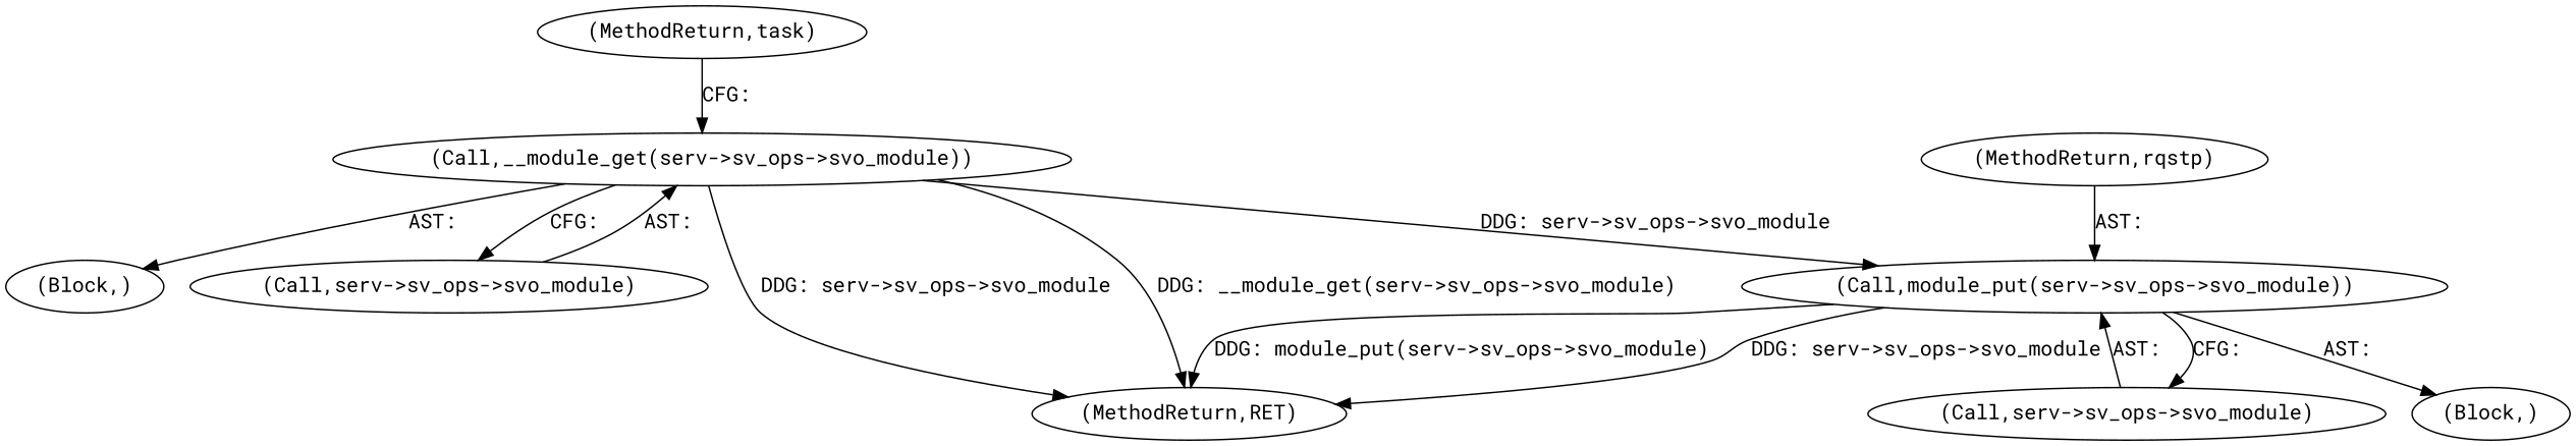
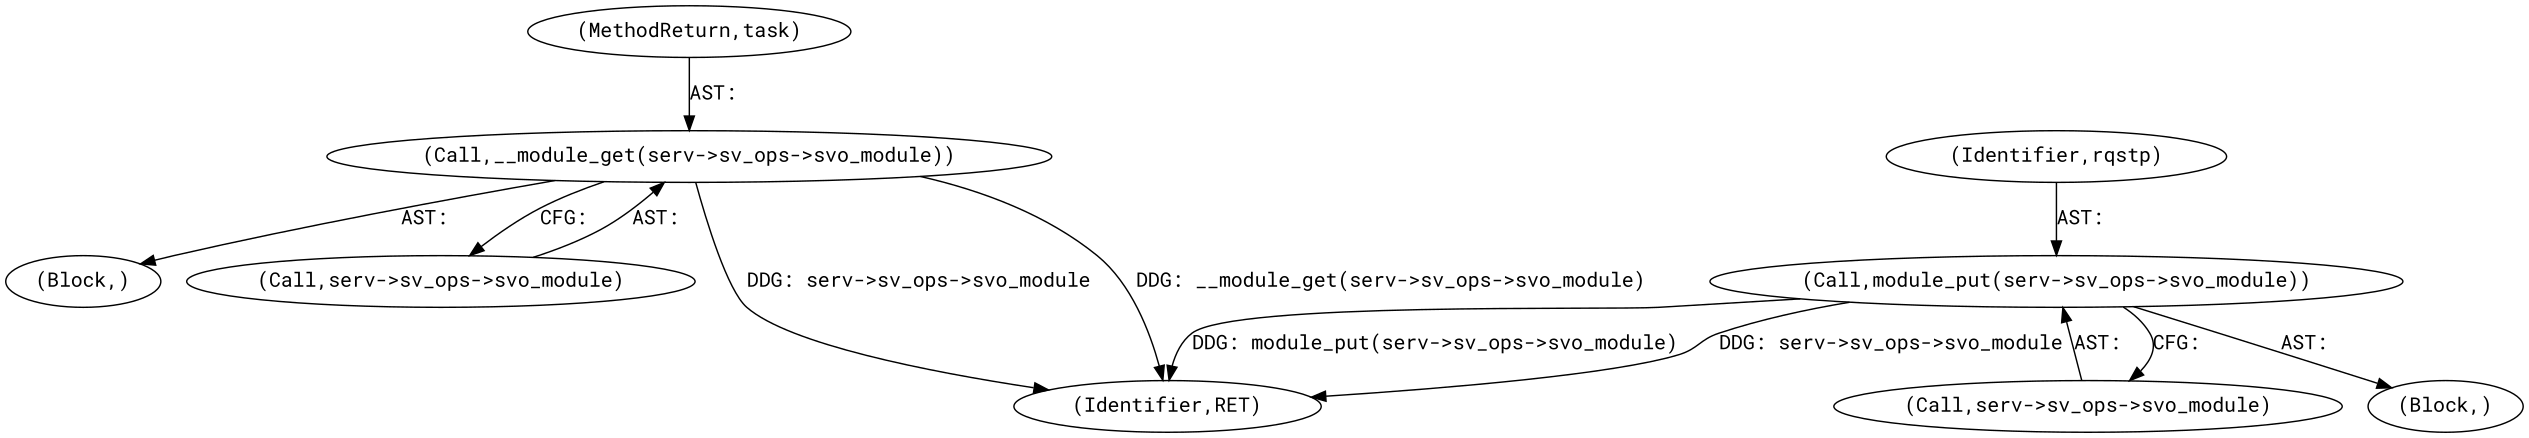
  digraph {
    fontname="Roboto Mono"
    node [fontname="Roboto Mono"]
    edge [fontname="Roboto Mono"]
    n1 [label="(Call,__module_get(serv->sv_ops->svo_module))"]
    n2 [label="(Call,module_put(serv->sv_ops->svo_module))"]
    n3 [label="(Call,serv->sv_ops->svo_module)"]
    n4 [label="(Block,)"]
-   n5 [label="(MethodReturn,RET)"]
+   n5 [label="(Identifier,RET)"]
    n6 [label="(Block,)"]
    n7 [label="(Call,serv->sv_ops->svo_module)"]
    n8 [label="(MethodReturn,task)"]
-   n9 [label="(MethodReturn,rqstp)"]
-   n1 -> n2 [label="DDG: serv->sv_ops->svo_module"]
+   n9 [label="(Identifier,rqstp)"]
    n1 -> n3 [label="CFG: "]
    n1 -> n4 [label="AST: "]
    n1 -> n5 [label="DDG: __module_get(serv->sv_ops->svo_module)"]
    n1 -> n5 [label="DDG: serv->sv_ops->svo_module"]
    n2 -> n5 [label="DDG: module_put(serv->sv_ops->svo_module)"]
    n2 -> n5 [label="DDG: serv->sv_ops->svo_module"]
    n2 -> n6 [label="AST: "]
    n2 -> n7 [label="CFG: "]
    n3 -> n1 [label="AST: "]
    n7 -> n2 [label="AST: "]
-   n8 -> n1 [label="CFG: "]
+   n8 -> n1 [label="AST: "]
    n9 -> n2 [label="AST: "]
  }
